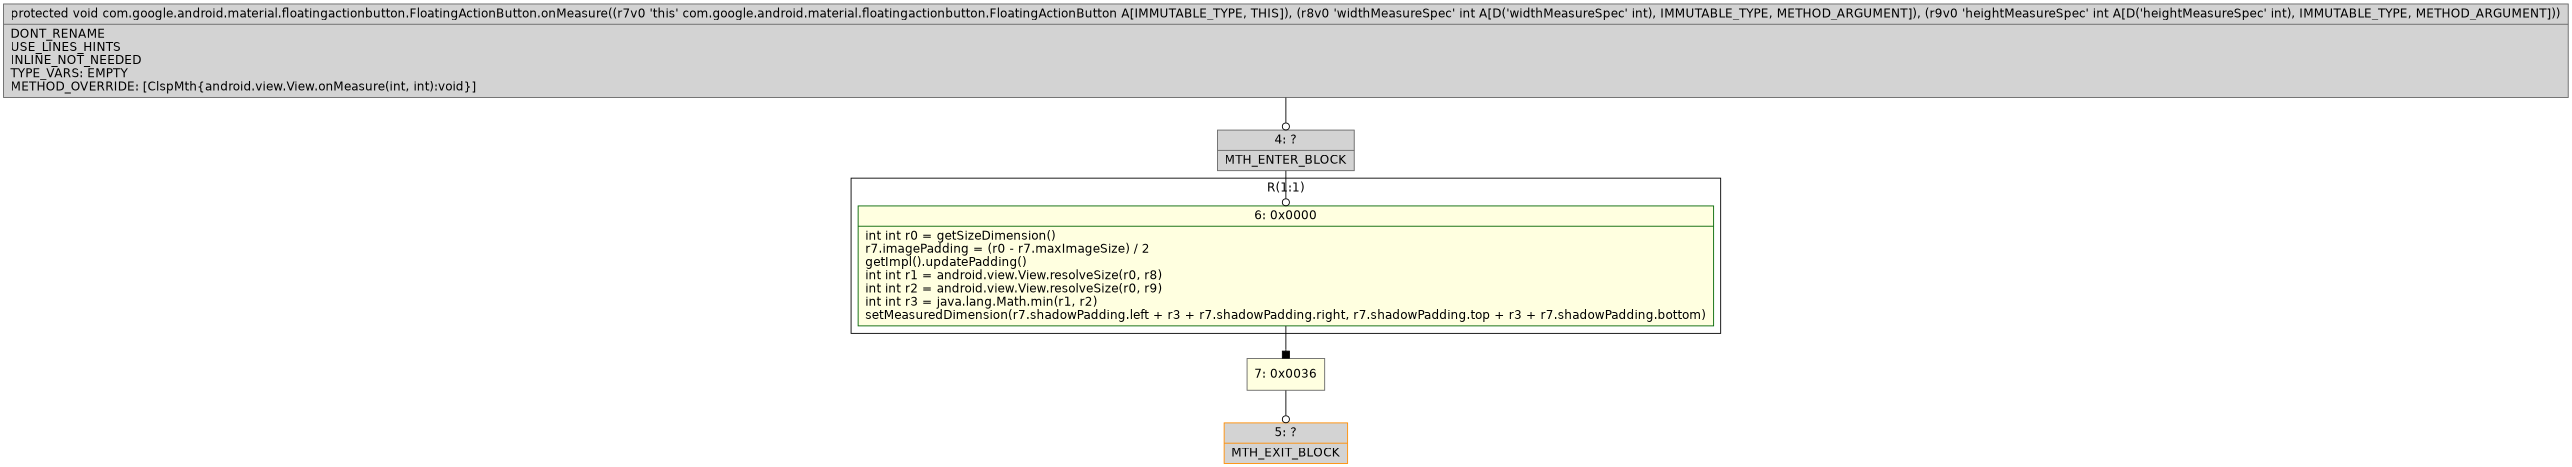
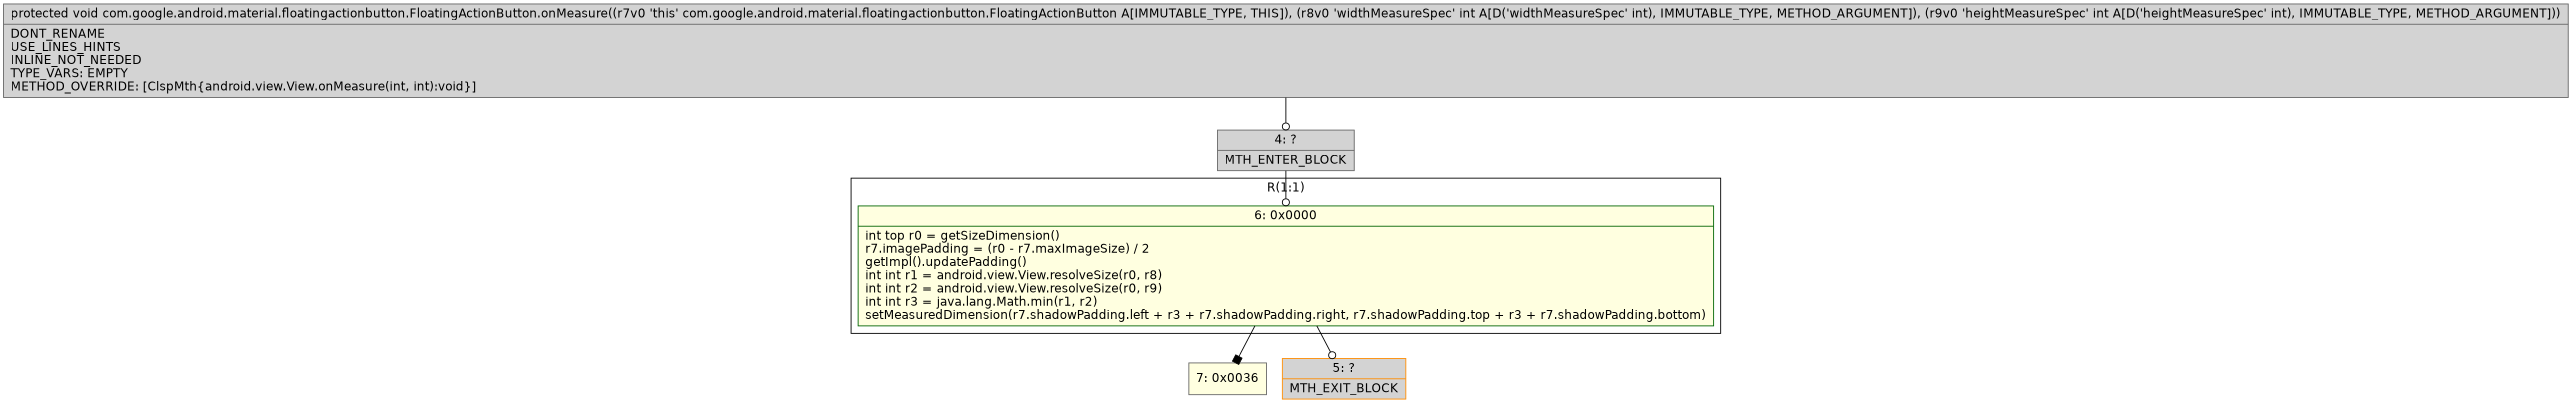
  digraph {
    fontname="DejaVu Sans"
    node [color=gray40 fillcolor=lightgrey fontname="DejaVu Sans" shape=record style=filled]
    edge [arrowhead=odot fontname="DejaVu Sans" style=solid]
-   n1 [color=darkgreen fillcolor=lightyellow label="{6\:\ 0x0000|int int r0 = getSizeDimension()\lr7.imagePadding = (r0 \- r7.maxImageSize) \/ 2\lgetImpl().updatePadding()\lint int r1 = android.view.View.resolveSize(r0, r8)\lint int r2 = android.view.View.resolveSize(r0, r9)\lint int r3 = java.lang.Math.min(r1, r2)\lsetMeasuredDimension(r7.shadowPadding.left + r3 + r7.shadowPadding.right, r7.shadowPadding.top + r3 + r7.shadowPadding.bottom)\l}"]
+   n1 [color=darkgreen fillcolor=lightyellow label="{6\:\ 0x0000|int top r0 = getSizeDimension()\lr7.imagePadding = (r0 \- r7.maxImageSize) \/ 2\lgetImpl().updatePadding()\lint int r1 = android.view.View.resolveSize(r0, r8)\lint int r2 = android.view.View.resolveSize(r0, r9)\lint int r3 = java.lang.Math.min(r1, r2)\lsetMeasuredDimension(r7.shadowPadding.left + r3 + r7.shadowPadding.right, r7.shadowPadding.top + r3 + r7.shadowPadding.bottom)\l}"]
    n2 [fillcolor=lightyellow label="{7\:\ 0x0036}"]
    n3 [color=darkorange label="{5\:\ ?|MTH_EXIT_BLOCK\l}"]
    n4 [label="{4\:\ ?|MTH_ENTER_BLOCK\l}"]
    n5 [label="{protected void com.google.android.material.floatingactionbutton.FloatingActionButton.onMeasure((r7v0 'this' com.google.android.material.floatingactionbutton.FloatingActionButton A[IMMUTABLE_TYPE, THIS]), (r8v0 'widthMeasureSpec' int A[D('widthMeasureSpec' int), IMMUTABLE_TYPE, METHOD_ARGUMENT]), (r9v0 'heightMeasureSpec' int A[D('heightMeasureSpec' int), IMMUTABLE_TYPE, METHOD_ARGUMENT]))  | DONT_RENAME\lUSE_LINES_HINTS\lINLINE_NOT_NEEDED\lTYPE_VARS: EMPTY\lMETHOD_OVERRIDE: [ClspMth\{android.view.View.onMeasure(int, int):void\}]\l}"]
    subgraph cluster_1 {
      label="R(1:1)"
      n1
    }
    n1 -> n2 [arrowhead=box]
-   n2 -> n3
+   n1 -> n3
    n4 -> n1
    n5 -> n4
  }
